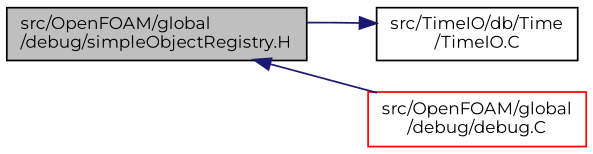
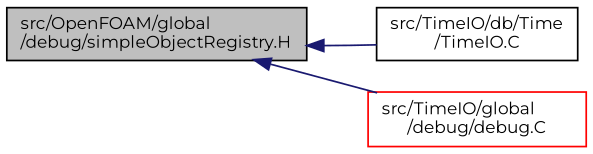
  digraph {
    fontname=Montserrat
    rankdir=LR
    node [color=black fontname=Montserrat fontsize=10 shape=record]
    edge [color=midnightblue dir=back fontname=Montserrat fontsize=10 labelfontname=FreeSans labelfontsize=10 style=solid]
    n1 [fillcolor=grey75 fontcolor=black height=0.2 label="src/OpenFOAM/global\l/debug/simpleObjectRegistry.H" style=filled width=0.4]
    n2 [height=0.2 label="src/TimeIO/db/Time\l/TimeIO.C" width=0.4]
-   n3 [color=red height=0.2 label="src/OpenFOAM/global\l/debug/debug.C" width=0.4]
-   n2 -> n1
+   n3 [color=red height=0.2 label="src/TimeIO/global\l/debug/debug.C" width=0.4]
+   n1 -> n2
    n1 -> n3
  }
